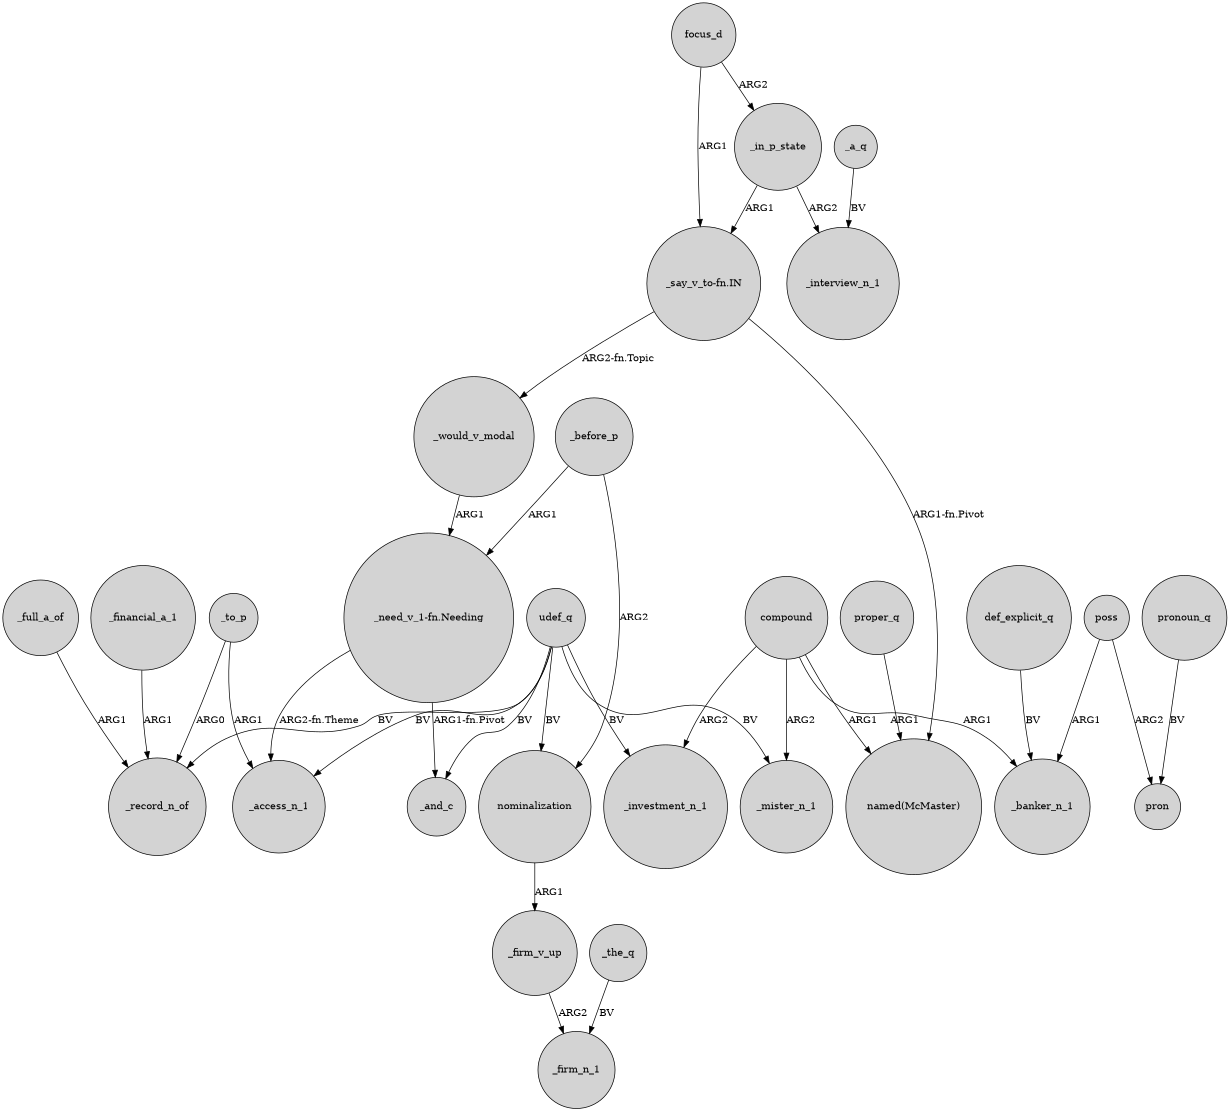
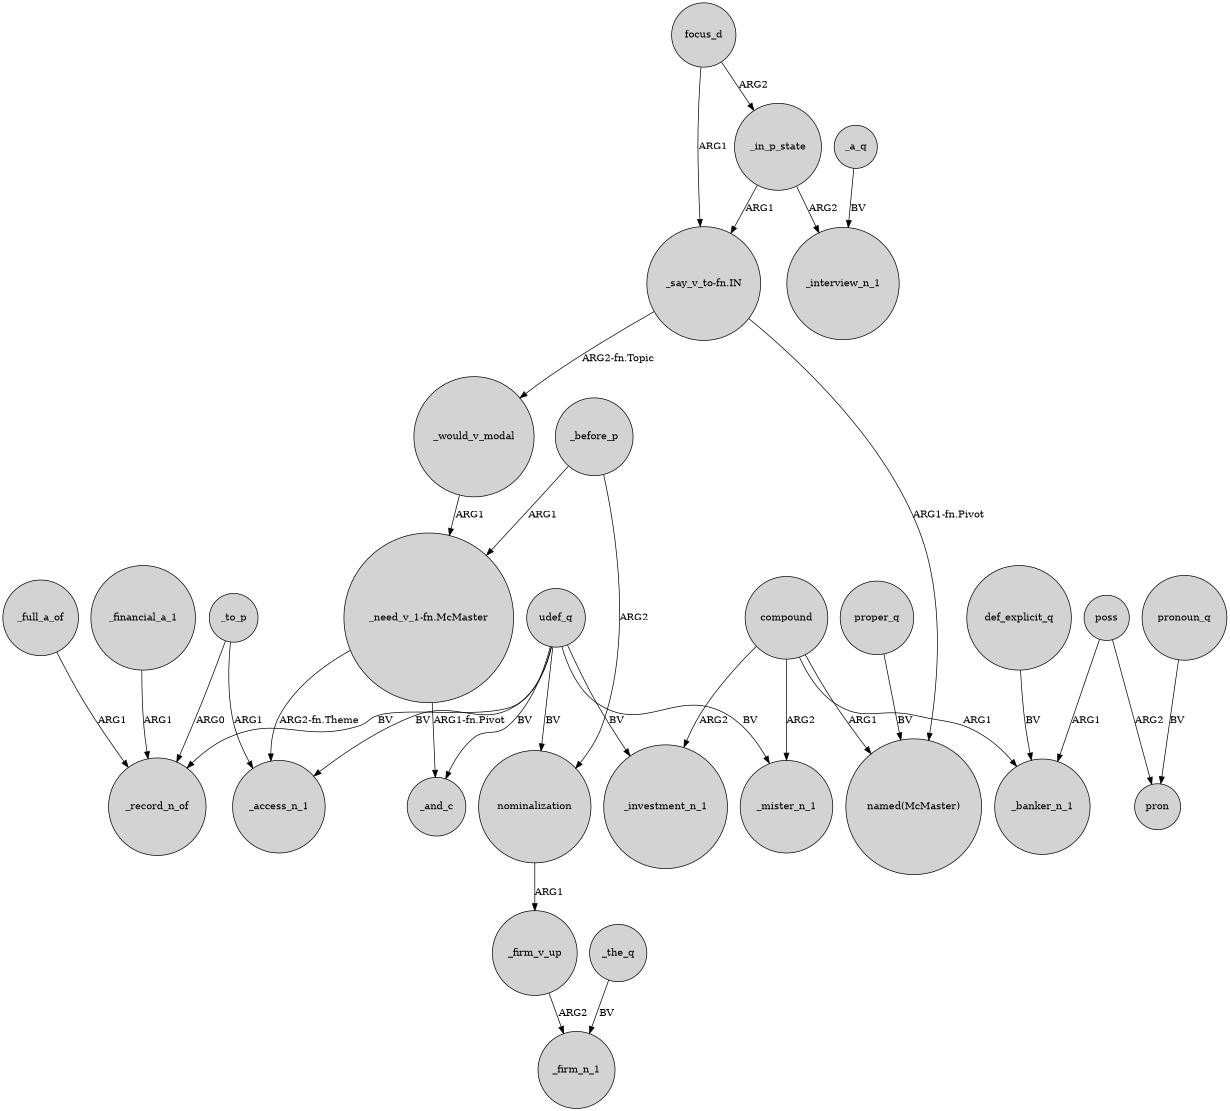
  digraph {
    node [shape=circle style=filled]
    "_say_v_to-fn.IN"
    _would_v_modal
    "named(McMaster)"
-   "_need_v_1-fn.Needing"
+   "_need_v_1-fn.Needing" [label="_need_v_1-fn.McMaster"]
    _access_n_1
    _and_c
    n7 [label=_firm_n_1]
    _firm_v_up
    poss
    pron
    _banker_n_1
    udef_q
    _record_n_of
    _mister_n_1
    _investment_n_1
    nominalization
    compound
    _a_q
    _interview_n_1
    focus_d
    _in_p_state
    _to_p
    _before_p
    pronoun_q
    _the_q
    def_explicit_q
    _financial_a_1
    _full_a_of
    proper_q
    "_say_v_to-fn.IN" -> _would_v_modal [label="ARG2-fn.Topic"]
    "_say_v_to-fn.IN" -> "named(McMaster)" [label="ARG1-fn.Pivot"]
    _would_v_modal -> "_need_v_1-fn.Needing" [label=ARG1]
    "_need_v_1-fn.Needing" -> _access_n_1 [label="ARG2-fn.Theme"]
    "_need_v_1-fn.Needing" -> _and_c [label="ARG1-fn.Pivot"]
    _firm_v_up -> n7 [label=ARG2]
    poss -> pron [label=ARG2]
    poss -> _banker_n_1 [label=ARG1]
    udef_q -> _access_n_1 [label=BV]
    udef_q -> _and_c [label=BV]
    udef_q -> _record_n_of [label=BV]
    udef_q -> _mister_n_1 [label=BV]
    udef_q -> _investment_n_1 [label=BV]
    udef_q -> nominalization [label=BV]
    nominalization -> _firm_v_up [label=ARG1]
    compound -> "named(McMaster)" [label=ARG1]
    compound -> _banker_n_1 [label=ARG1]
    compound -> _mister_n_1 [label=ARG2]
    compound -> _investment_n_1 [label=ARG2]
    _a_q -> _interview_n_1 [label=BV]
    focus_d -> "_say_v_to-fn.IN" [label=ARG1]
    focus_d -> _in_p_state [label=ARG2]
    _in_p_state -> "_say_v_to-fn.IN" [label=ARG1]
    _in_p_state -> _interview_n_1 [label=ARG2]
    _to_p -> _access_n_1 [label=ARG1]
    _to_p -> _record_n_of [label=ARG0]
    _before_p -> "_need_v_1-fn.Needing" [label=ARG1]
    _before_p -> nominalization [label=ARG2]
    pronoun_q -> pron [label=BV]
    _the_q -> n7 [label=BV]
    def_explicit_q -> _banker_n_1 [label=BV]
    _financial_a_1 -> _record_n_of [label=ARG1]
    _full_a_of -> _record_n_of [label=ARG1]
-   proper_q -> "named(McMaster)" [label=ARG1]
+   proper_q -> "named(McMaster)" [label=BV]
  }
